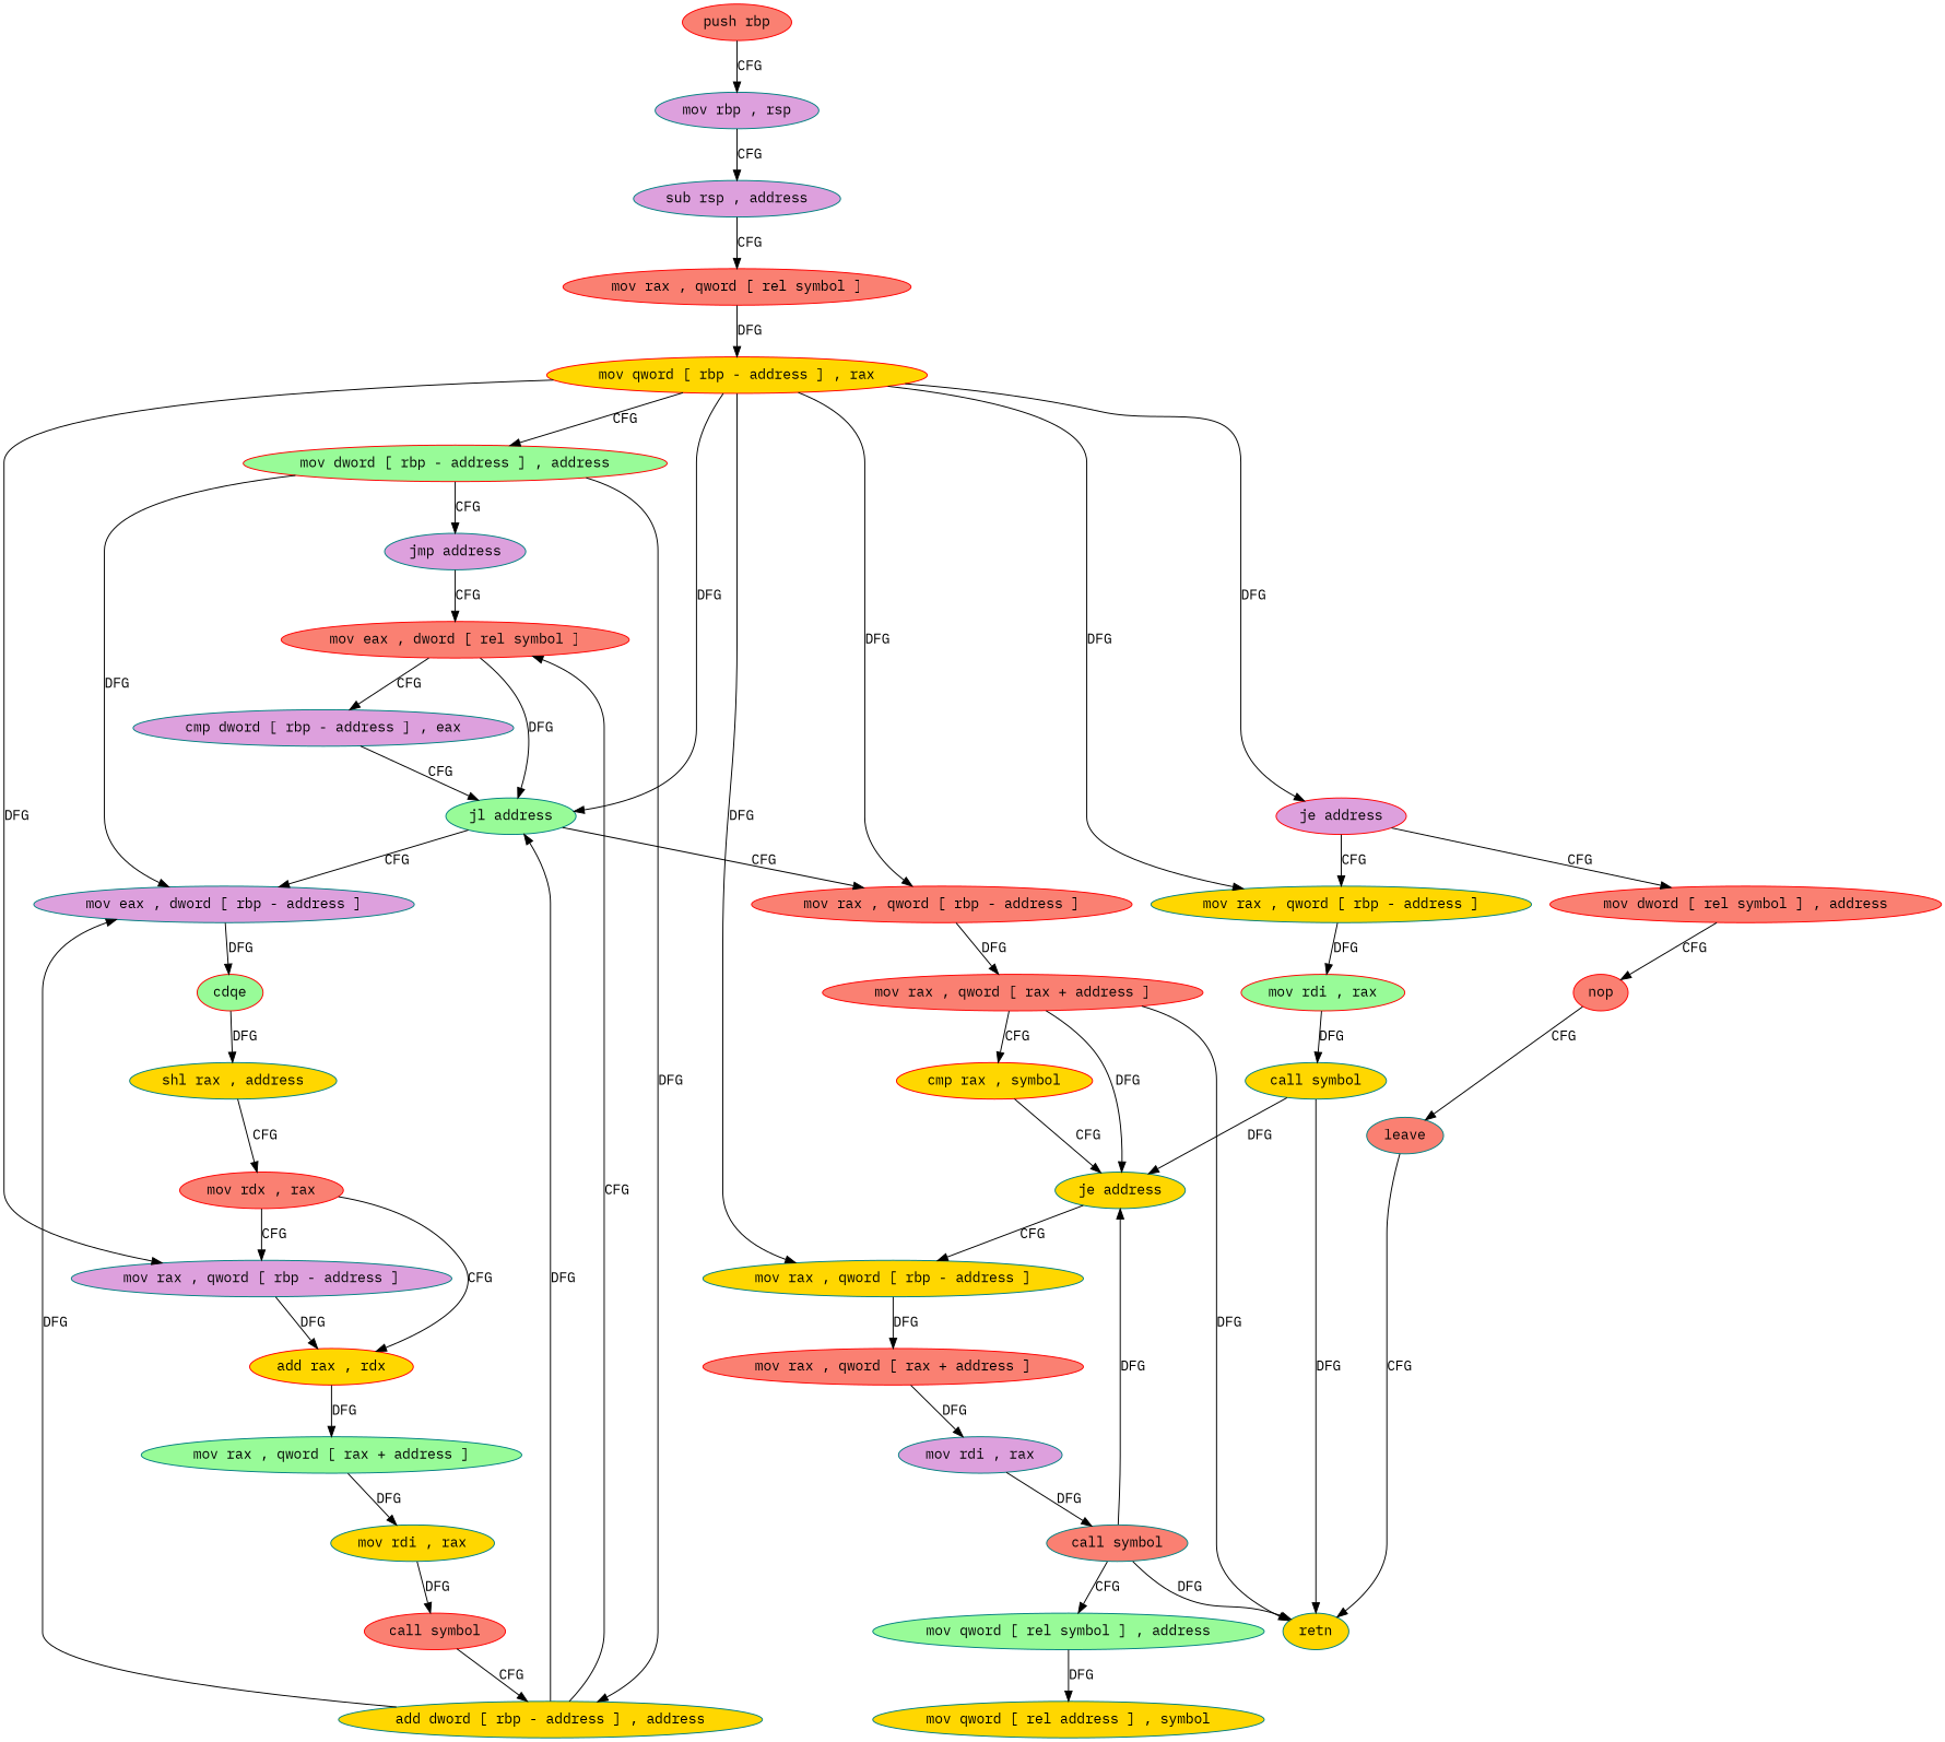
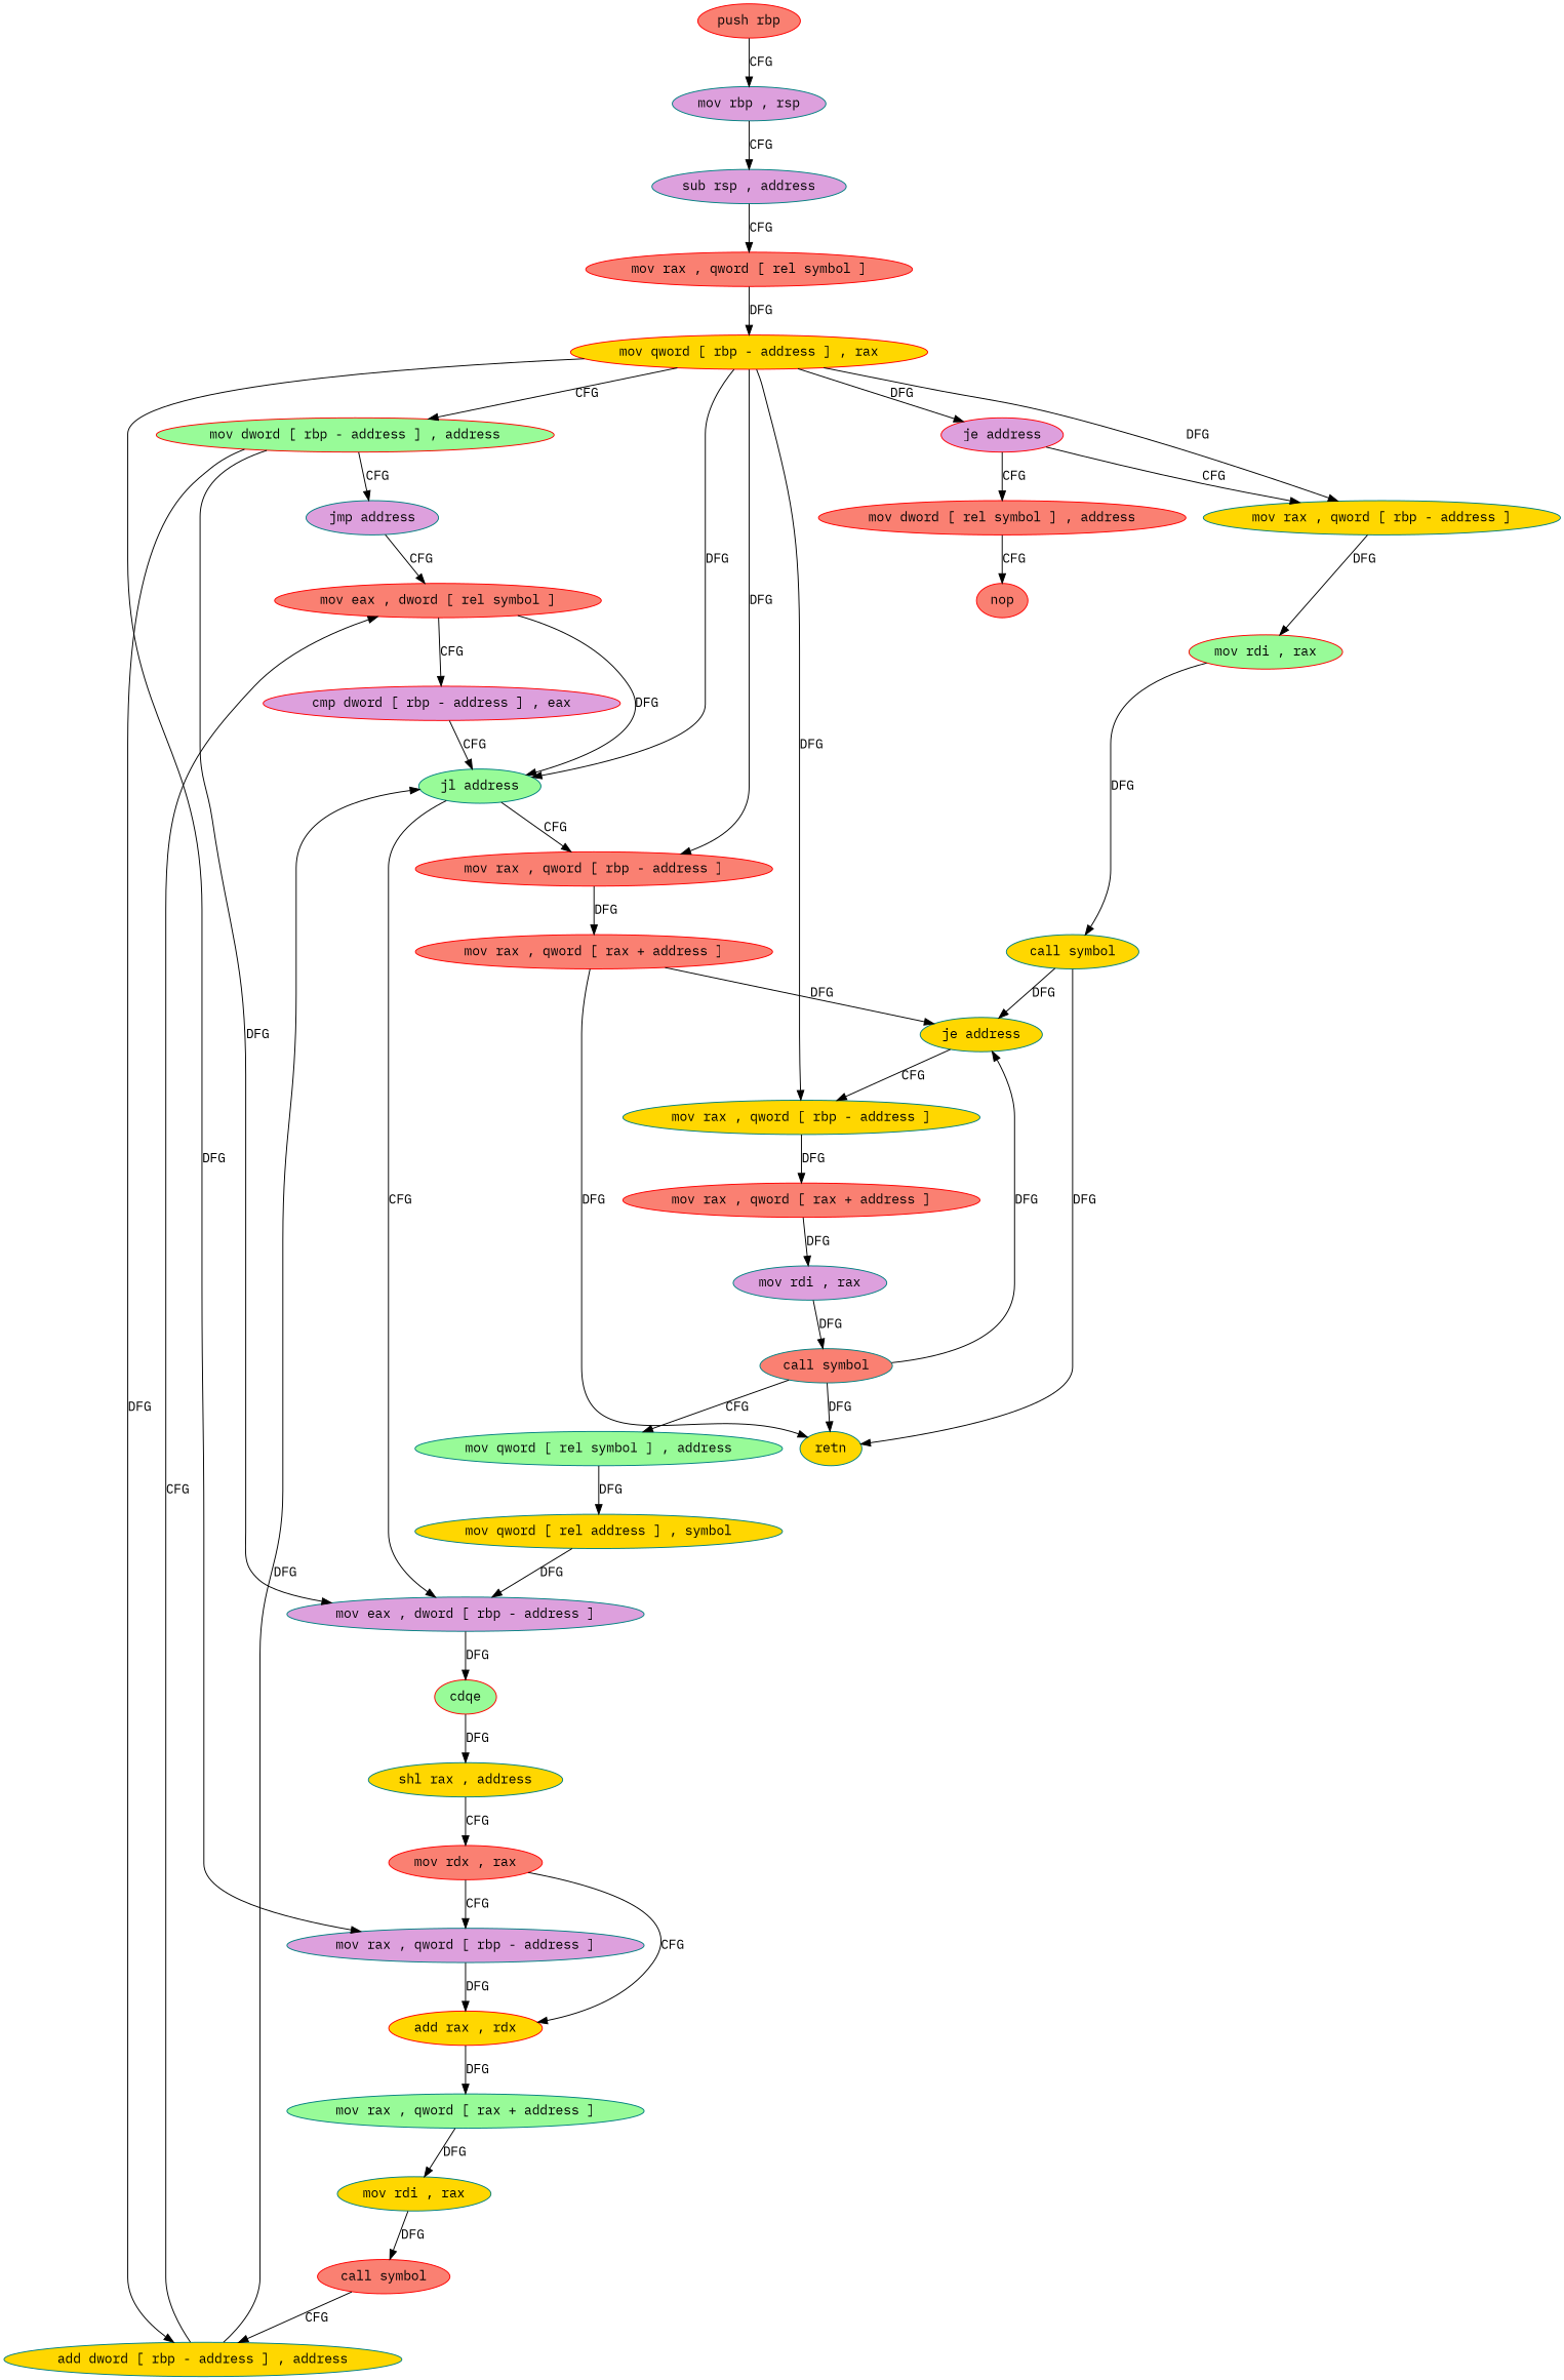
  digraph {
    fontname="IBM Plex Mono"
    node [color=teal fillcolor=salmon fontname="IBM Plex Mono" style=filled]
    edge [fontname="IBM Plex Mono"]
    n1 [color=red label="push rbp"]
    n2 [fillcolor=plum label="mov rbp , rsp"]
    n3 [fillcolor=plum label="sub rsp , address"]
    n4 [color=red label="mov rax , qword [ rel symbol ]"]
    n5 [color=red fillcolor=gold label="mov qword [ rbp - address ] , rax"]
    n6 [color=red fillcolor=palegreen label="mov dword [ rbp - address ] , address"]
    n7 [color=red label="mov rax , qword [ rbp - address ]"]
    n8 [fillcolor=plum label="mov rax , qword [ rbp - address ]"]
    n9 [fillcolor=gold label="mov rax , qword [ rbp - address ]"]
    n10 [color=red fillcolor=plum label="je address"]
    n11 [fillcolor=gold label="mov rax , qword [ rbp - address ]"]
    n12 [fillcolor=palegreen label="jl address"]
    n13 [fillcolor=plum label="jmp address"]
    n14 [fillcolor=plum label="mov eax , dword [ rbp - address ]"]
    n15 [fillcolor=gold label="add dword [ rbp - address ] , address"]
    n16 [color=red label="mov rax , qword [ rax + address ]"]
    n17 [color=red fillcolor=gold label="add rax , rdx"]
    n18 [color=red label="mov rax , qword [ rax + address ]"]
    n19 [color=red label="mov dword [ rel symbol ] , address"]
    n20 [color=red fillcolor=palegreen label="mov rdi , rax"]
    n21 [color=red label="mov eax , dword [ rel symbol ]"]
    n22 [color=red fillcolor=palegreen label=cdqe]
-   n23 [fillcolor=plum label="cmp dword [ rbp - address ] , eax"]
+   n23 [color=red fillcolor=plum label="cmp dword [ rbp - address ] , eax"]
    n24 [fillcolor=gold label="shl rax , address"]
-   n25 [color=red fillcolor=gold label="cmp rax , symbol"]
    n26 [fillcolor=gold label="je address"]
    n27 [fillcolor=gold label=retn]
    n28 [color=red label="mov rdx , rax"]
    n29 [fillcolor=palegreen label="mov rax , qword [ rax + address ]"]
    n30 [fillcolor=gold label="mov rdi , rax"]
    n31 [color=red label="call symbol"]
    n32 [fillcolor=plum label="mov rdi , rax"]
    n33 [color=red label=nop]
-   n34 [label=leave]
    n35 [fillcolor=gold label="call symbol"]
    n36 [label="call symbol"]
    n37 [fillcolor=palegreen label="mov qword [ rel symbol ] , address"]
    n38 [fillcolor=gold label="mov qword [ rel address ] , symbol"]
    n1 -> n2 [label=CFG]
    n2 -> n3 [label=CFG]
    n3 -> n4 [label=CFG]
    n4 -> n5 [label=DFG]
    n5 -> n6 [label=CFG]
    n5 -> n7 [label=DFG]
    n5 -> n8 [label=DFG]
    n5 -> n9 [label=DFG]
    n5 -> n10 [label=DFG]
    n5 -> n11 [label=DFG]
    n5 -> n12 [label=DFG]
    n6 -> n13 [label=CFG]
    n6 -> n14 [label=DFG]
    n6 -> n15 [label=DFG]
    n7 -> n16 [label=DFG]
    n8 -> n17 [label=DFG]
    n9 -> n18 [label=DFG]
    n10 -> n11 [label=CFG]
    n10 -> n19 [label=CFG]
    n11 -> n20 [label=DFG]
    n12 -> n7 [label=CFG]
    n12 -> n14 [label=CFG]
    n13 -> n21 [label=CFG]
    n14 -> n22 [label=DFG]
    n15 -> n12 [label=DFG]
-   n15 -> n14 [label=DFG]
+   n38 -> n14 [label=DFG]
    n15 -> n21 [label=CFG]
-   n16 -> n25 [label=CFG]
    n16 -> n26 [label=DFG]
    n16 -> n27 [label=DFG]
    n17 -> n29 [label=DFG]
    n18 -> n32 [label=DFG]
    n19 -> n33 [label=CFG]
    n20 -> n35 [label=DFG]
    n21 -> n12 [label=DFG]
    n21 -> n23 [label=CFG]
    n22 -> n24 [label=DFG]
    n23 -> n12 [label=CFG]
    n24 -> n28 [label=CFG]
-   n25 -> n26 [label=CFG]
    n26 -> n9 [label=CFG]
    n28 -> n8 [label=CFG]
    n28 -> n17 [label=CFG]
    n29 -> n30 [label=DFG]
    n30 -> n31 [label=DFG]
    n31 -> n15 [label=CFG]
    n32 -> n36 [label=DFG]
-   n33 -> n34 [label=CFG]
-   n34 -> n27 [label=CFG]
    n35 -> n26 [label=DFG]
    n35 -> n27 [label=DFG]
    n36 -> n26 [label=DFG]
    n36 -> n27 [label=DFG]
    n36 -> n37 [label=CFG]
    n37 -> n38 [label=DFG]
  }
